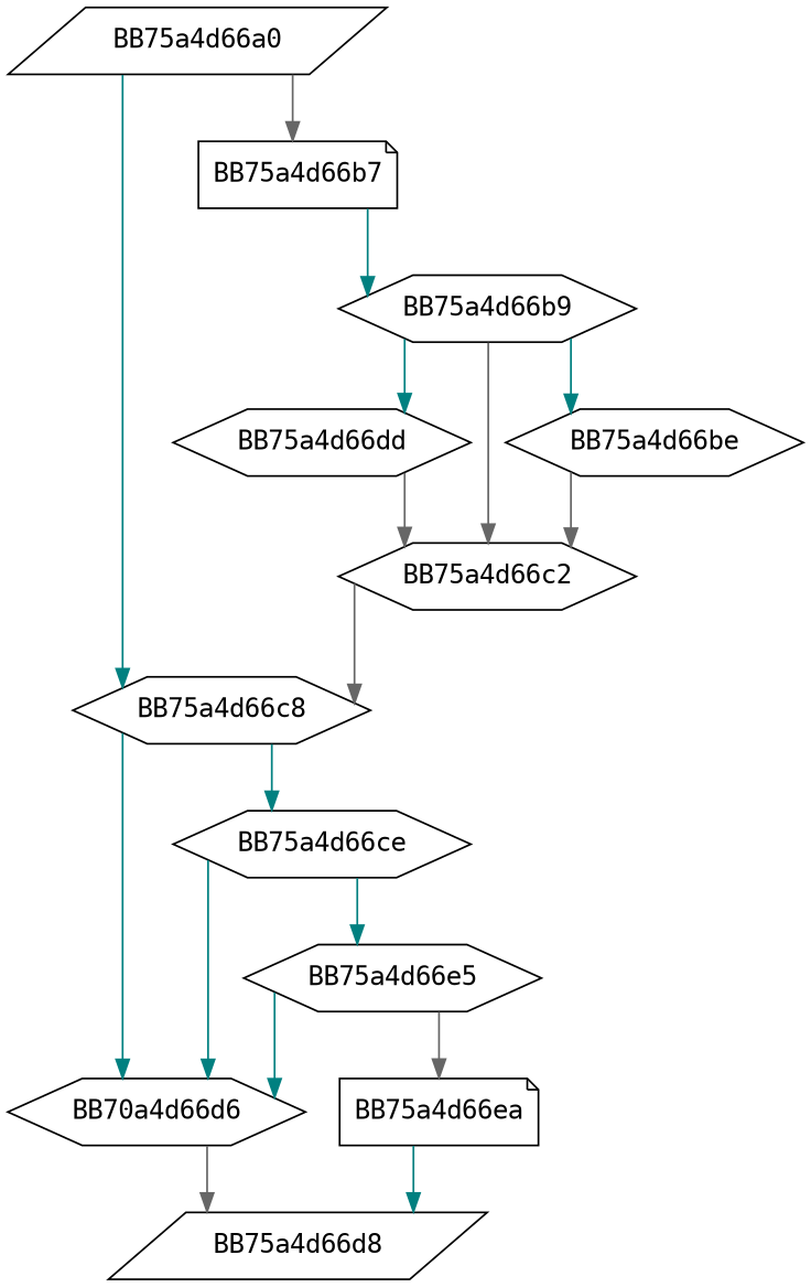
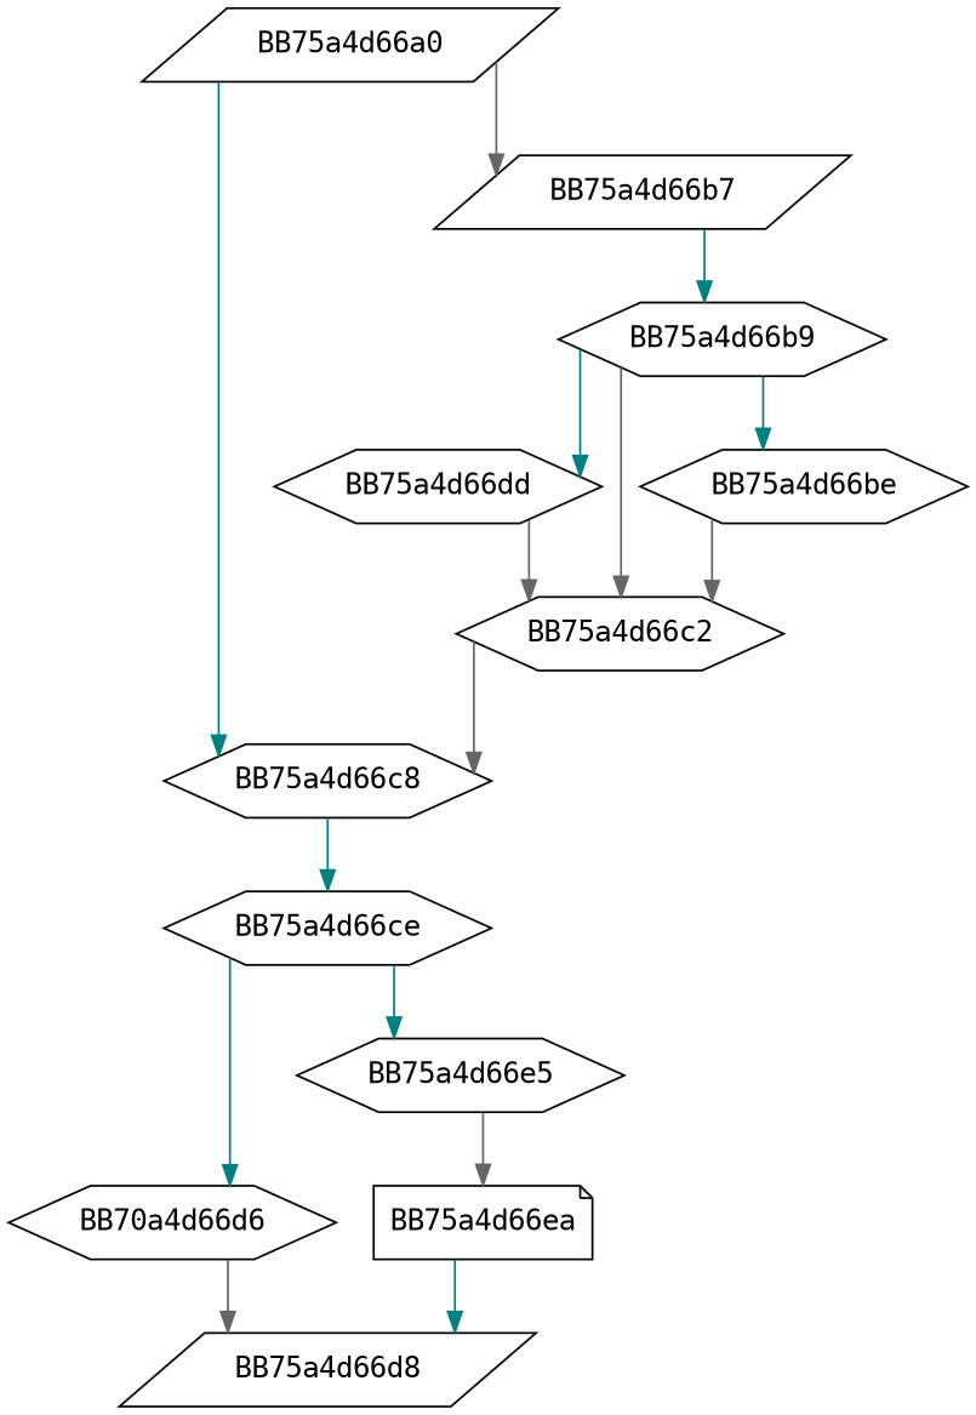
  digraph {
    fontname="DejaVu Sans Mono"
    splines=ortho
    node [fontname="DejaVu Sans Mono" shape=hexagon]
    edge [color=teal fontname="DejaVu Sans Mono"]
    BB75a4d66a0 [shape=parallelogram]
    BB75a4d66c8
-   BB75a4d66b7 [shape=note]
+   BB75a4d66b7 [shape=parallelogram]
    n4 [label=BB70a4d66d6]
    BB75a4d66ce
    BB75a4d66b9
    BB75a4d66d8 [shape=parallelogram]
    BB75a4d66e5
    BB75a4d66dd
    BB75a4d66be
    BB75a4d66c2
    BB75a4d66ea [shape=note]
    BB75a4d66a0 -> BB75a4d66c8
    BB75a4d66a0 -> BB75a4d66b7 [color=gray40]
-   BB75a4d66c8 -> n4
    BB75a4d66c8 -> BB75a4d66ce
    BB75a4d66b7 -> BB75a4d66b9
    n4 -> BB75a4d66d8 [color=gray40]
    BB75a4d66ce -> n4
    BB75a4d66ce -> BB75a4d66e5
    BB75a4d66b9 -> BB75a4d66dd
    BB75a4d66b9 -> BB75a4d66be
    BB75a4d66b9 -> BB75a4d66c2 [color=gray40]
-   BB75a4d66e5 -> n4
    BB75a4d66e5 -> BB75a4d66ea [color=gray40]
    BB75a4d66dd -> BB75a4d66c2 [color=gray40]
    BB75a4d66be -> BB75a4d66c2 [color=gray40]
    BB75a4d66c2 -> BB75a4d66c8 [color=gray40]
    BB75a4d66ea -> BB75a4d66d8
  }
